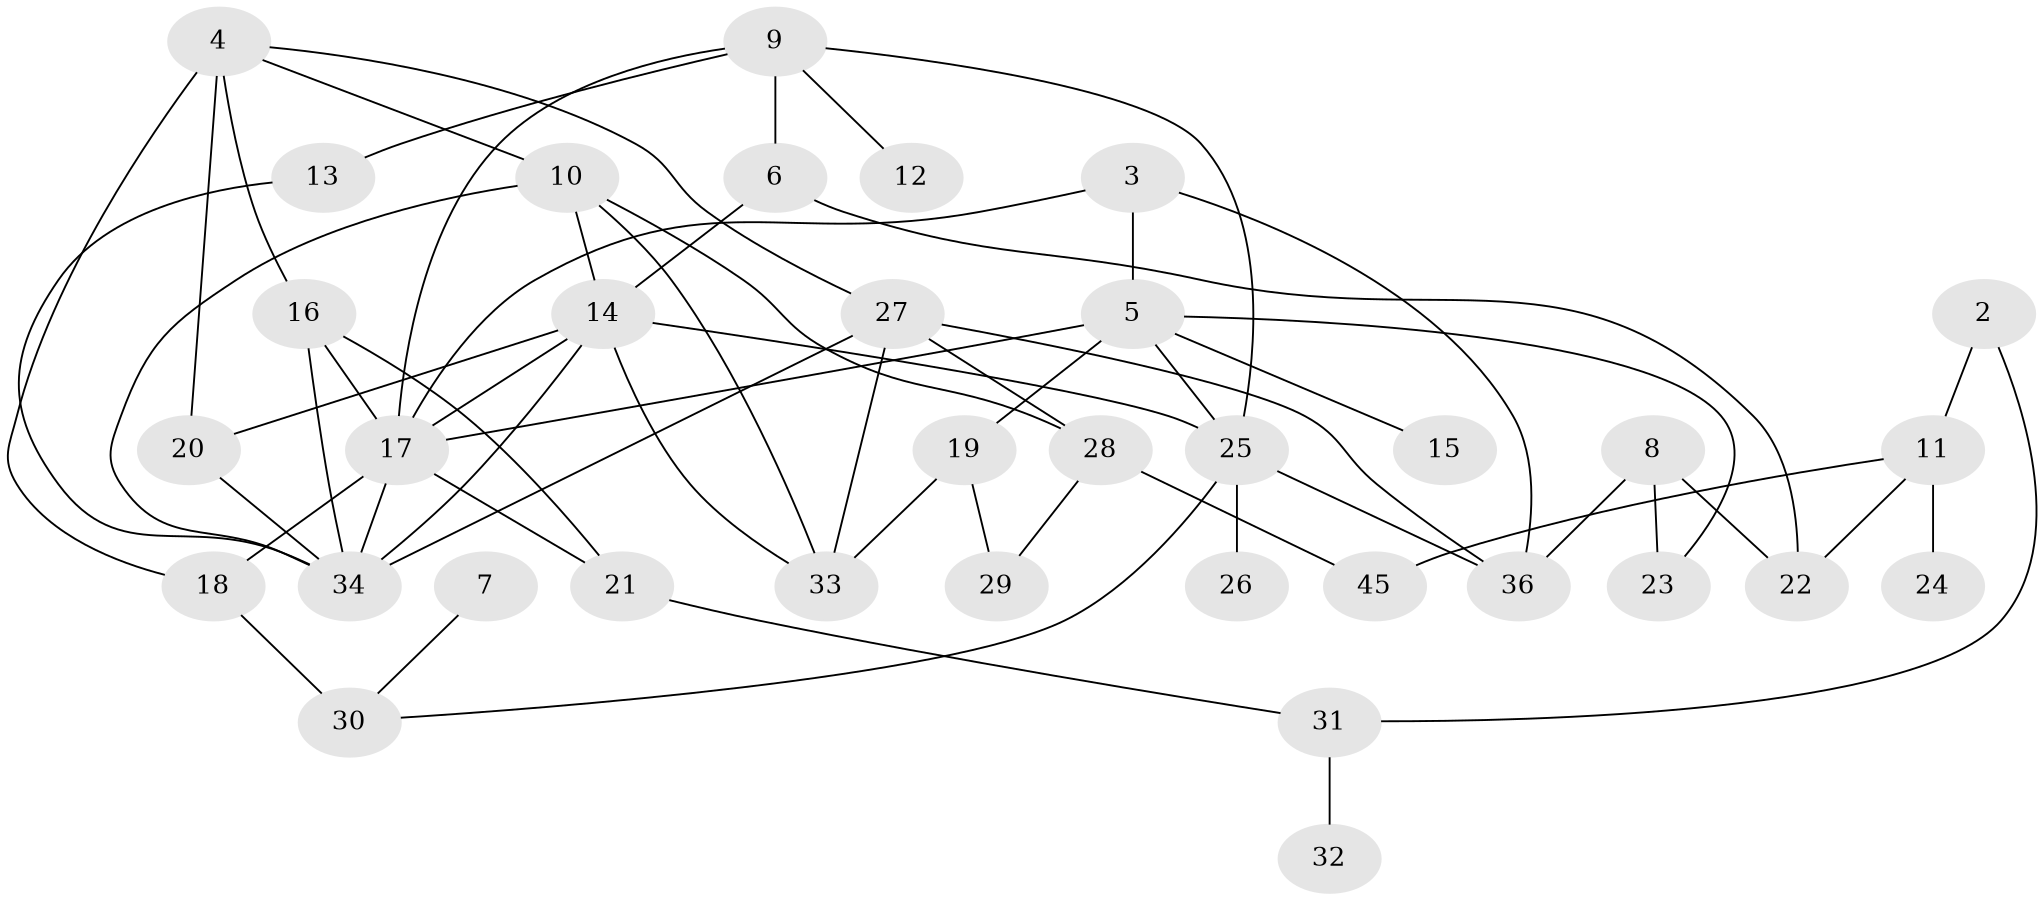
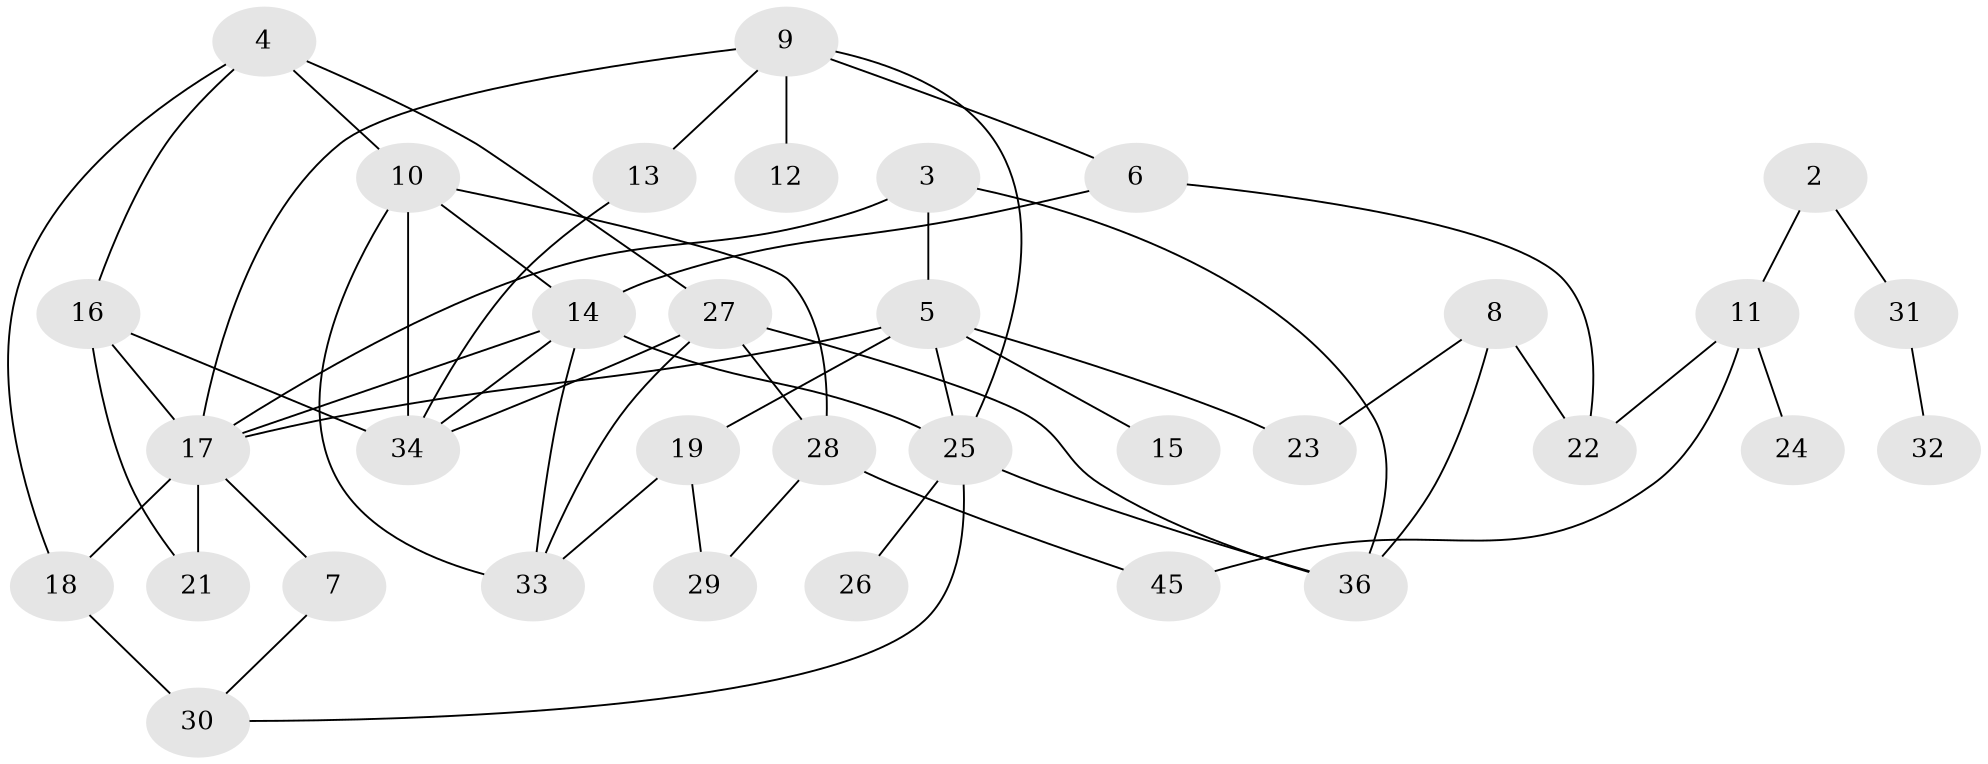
  graph {
    node [color=gray90 style=filled]
    edge [weight=1.0]
    5
    17
    15
    19
    23
    25
    2
    11
    31
    22
    24
    n12 [label=45]
    32
    3
    36
    18
    34
    21
    4
    10
    16
-   20
    27
    33
    14
    28
    30
    6
    29
    26
    7
    8
    9
    12
    13
    5 -- 17
    5 -- 15
    5 -- 19
    5 -- 23
    5 -- 25
    17 -- 18 [weight=2.0]
-   17 -- 34
+   17 -- 7
    17 -- 21
    19 -- 33
    19 -- 29
    25 -- 36
    25 -- 30
    25 -- 26
    2 -- 11
    2 -- 31
    11 -- 22
    11 -- 24
    11 -- n12
    31 -- 32
    3 -- 5
    3 -- 17
    3 -- 36
    18 -- 30 [weight=2.0]
-   21 -- 31
    4 -- 18
    4 -- 10
    4 -- 16
-   4 -- 20
    4 -- 27
    10 -- 34
    10 -- 33
    10 -- 14
    10 -- 28
    16 -- 17
    16 -- 34
    16 -- 21
-   20 -- 34
    27 -- 36
    27 -- 34
    27 -- 33
    27 -- 28
    14 -- 17
    14 -- 25
    14 -- 34
-   14 -- 20
    14 -- 33
    28 -- n12
    28 -- 29
    6 -- 22
    6 -- 14
    7 -- 30
    8 -- 23
    8 -- 22
    8 -- 36
    9 -- 17
    9 -- 25
    9 -- 6
    9 -- 12
    9 -- 13
    13 -- 34
  }
